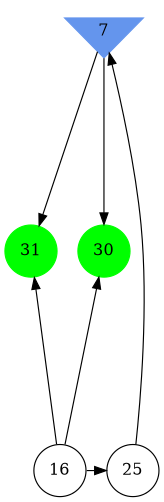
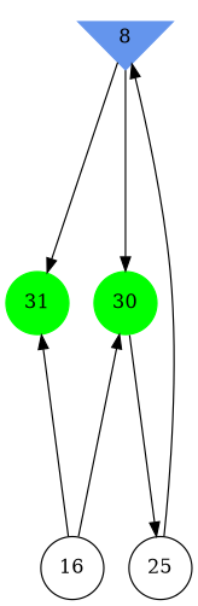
  digraph {
    ranksep=2.0
    node [color=black shape=circle style=filled]
-   8 [color=cornflowerblue shape=invtriangle label=7]
+   8 [color=cornflowerblue shape=invtriangle]
    25 [style=""]
    n3 [label=16 style=""]
    30 [color=green]
    31 [color=green]
    subgraph sub_1 {
      rank=same
      8
    }
    subgraph sub_2 {
      rank=same
      25
      n3
    }
    subgraph sub_3 {
      rank=same
      30
      31
    }
    8 -> 30
    8 -> 31
    25 -> 8
-   n3 -> 25
+   30 -> 25
    n3 -> 30
    n3 -> 31
  }
